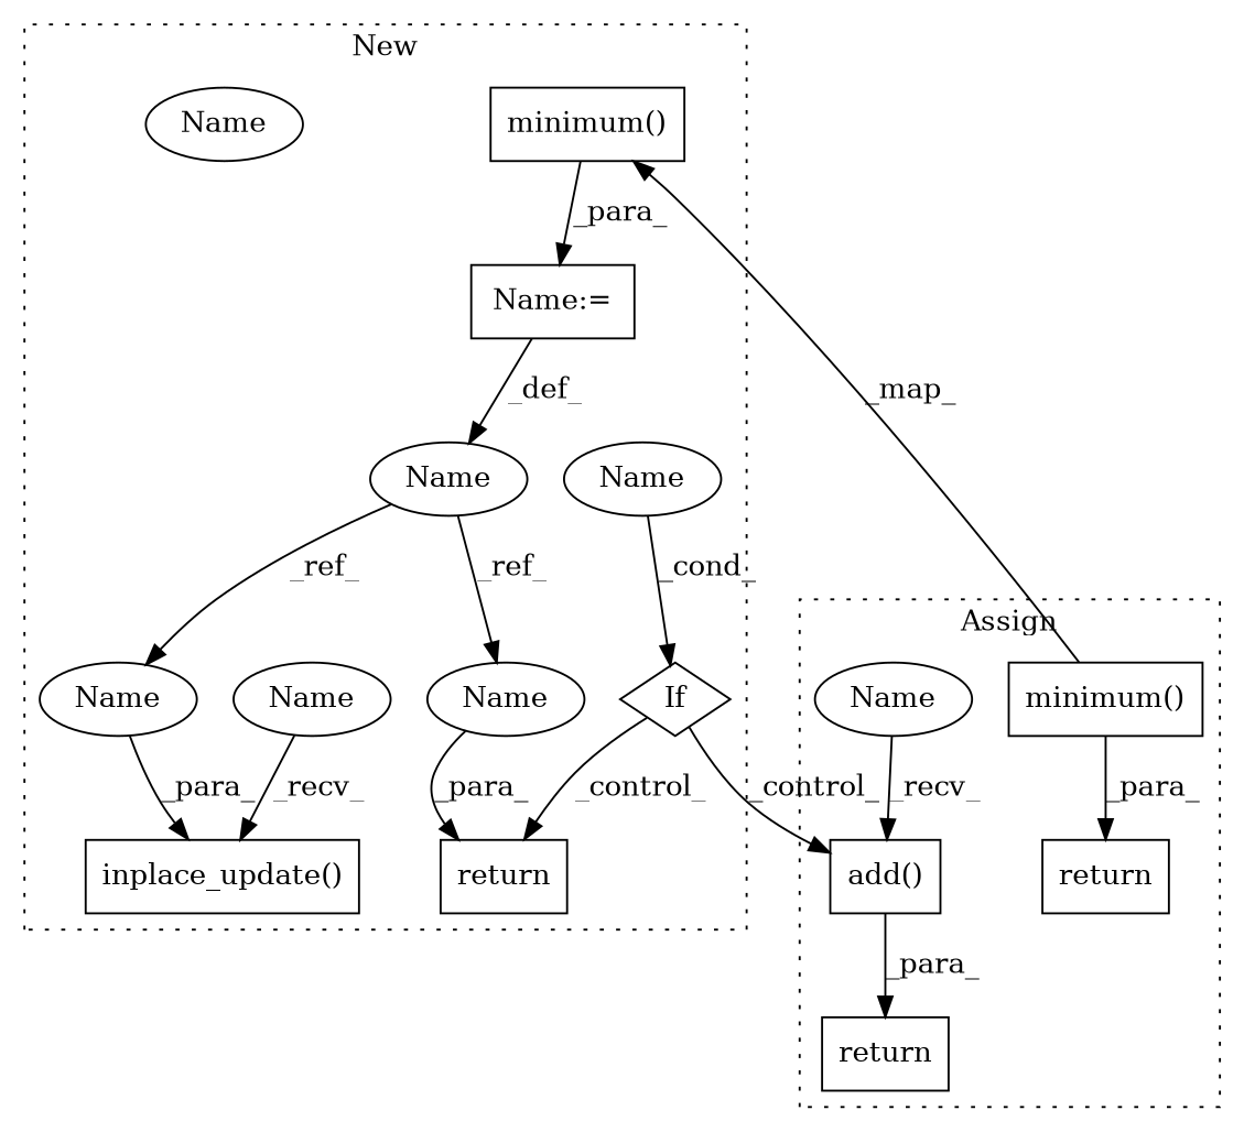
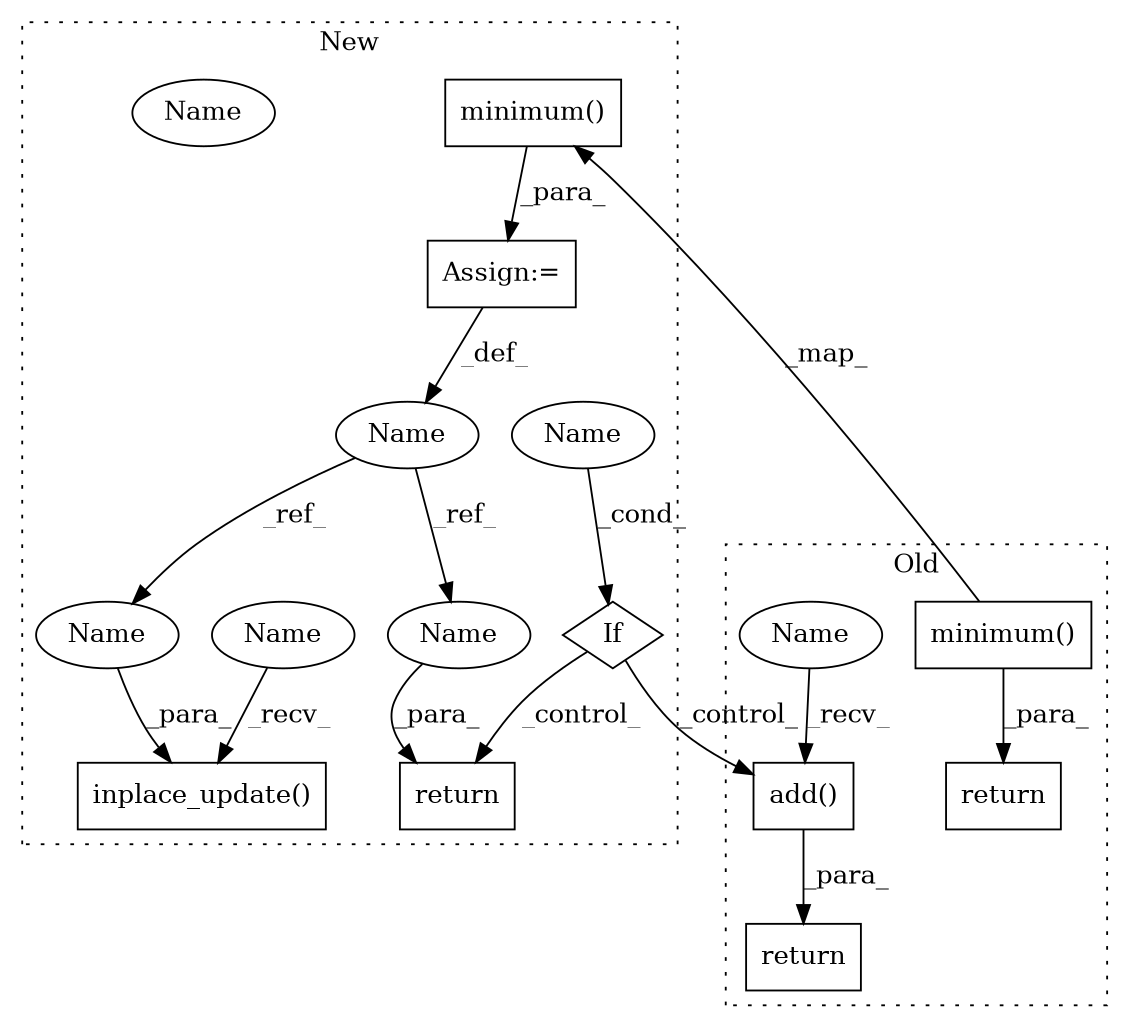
  digraph {
    node [a=87 l=3 s=2750 shape=box]
    n1 [a=75 l="21,34" label="add()" s="2688,2764"]
    n2 [a=93 l=7 label=return s=2681]
    n3 [a=75 l="12,1" label="minimum()" s="2858,2877"]
    n4 [a=93 l=7 label=return s=2803]
    n5 [label=Name s=2688 shape=ellipse]
    n6 [a=93 l=7 label=return s=2809]
-   n7 [a=68 label="Name:=" s=2664]
+   n7 [a=68 label="Assign:=" s=2664]
    n8 [a=96 label=If s=2747 shape=diamond]
    n9 [a=75 l="12,1" label="minimum()" s="2715,2734"]
    n10 [a=75 l="19,1" label="inplace_update()" s="2774,2803"]
    n11 [l=7 label=Name shape=ellipse]
    n12 [label=Name s=2661 shape=ellipse]
    n13 [label=Name s=2774 shape=ellipse]
    n14 [label=Name s=2816 shape=ellipse]
    n15 [label=Name s=2800 shape=ellipse]
    n16 [l=7 label=Name shape=ellipse]
    subgraph cluster_1 {
-     label=Assign
+     label=Old
      style=dotted
      n1
      n2
      n3
      n4
      n5
    }
    subgraph cluster_2 {
      label=New
      style=dotted
      n6
      n7
      n8
      n9
      n10
      n11
      n12
      n13
      n14
      n15
      n16
    }
    n1 -> n2 [label=_para_]
    n3 -> n4 [label=_para_]
    n3 -> n9 [label=_map_]
    n5 -> n1 [label=_recv_]
    n7 -> n12 [label=_def_]
    n8 -> n1 [label=_control_]
    n8 -> n6 [label=_control_]
    n9 -> n7 [label=_para_]
    n12 -> n14 [label=_ref_]
    n12 -> n15 [label=_ref_]
    n13 -> n10 [label=_recv_]
    n14 -> n6 [label=_para_]
    n15 -> n10 [label=_para_]
    n16 -> n8 [label=_cond_]
  }
